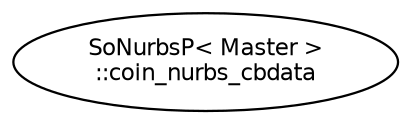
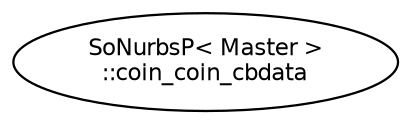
  digraph {
    rankdir=LR
-   n1 [color=black fillcolor=white fontname=Helvetica fontsize=10 height=0.2 label="SoNurbsP\< Master \>\l::coin_nurbs_cbdata" shape=ellipse style=filled width=0.4]
+   n1 [color=black fillcolor=white fontname=Helvetica fontsize=10 height=0.2 label="SoNurbsP\< Master \>\l::coin_coin_cbdata" shape=ellipse style=filled width=0.4]
  }
